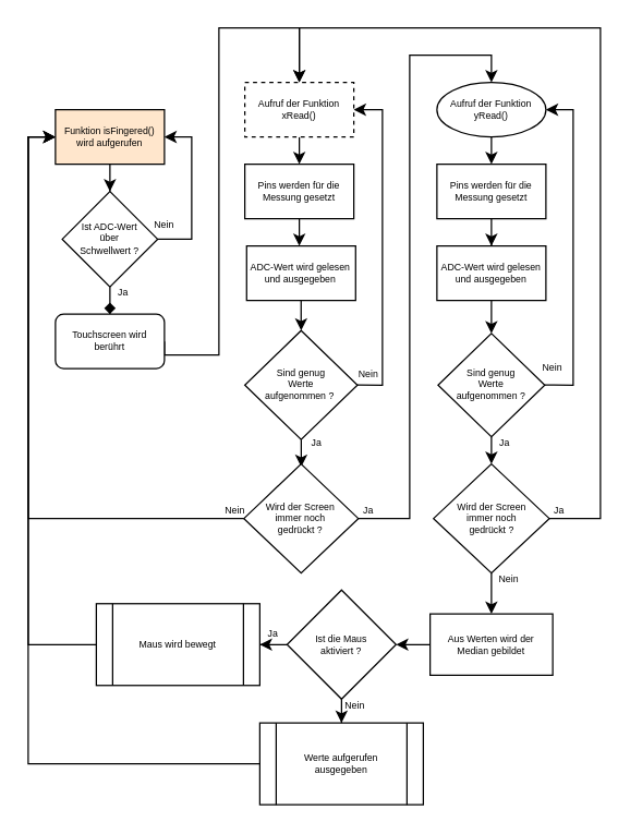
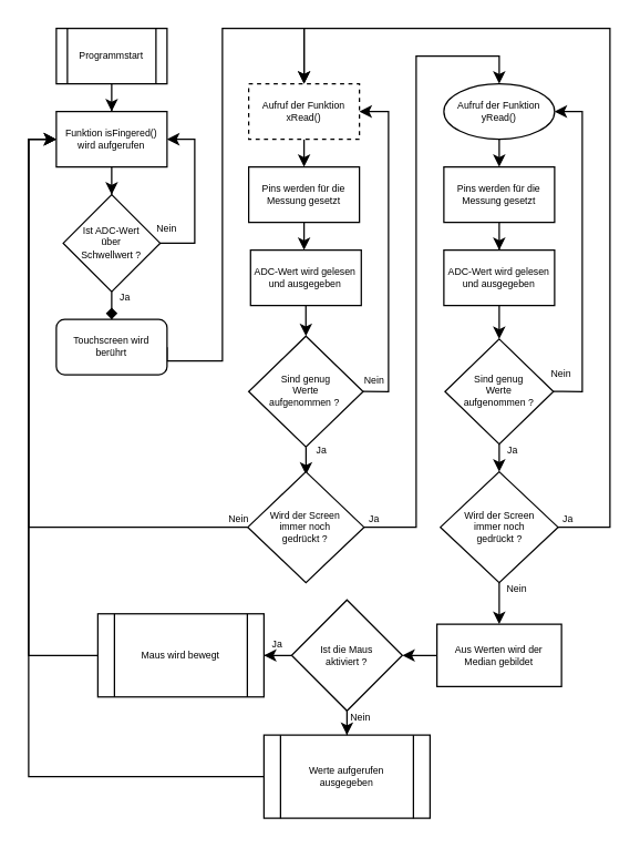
  <mxCell id="0" />
  <mxCell id="1" parent="0" />
  <mxCell id="2" style="edgeStyle=orthogonalEdgeStyle;rounded=0;orthogonalLoop=1;jettySize=auto;html=1;entryX=0.5;entryY=0;entryDx=0;entryDy=0;fontFamily=Helvetica;fontColor=#000000;fontSize=7;labelBackgroundColor=none;" parent="1" source="3" edge="1"><mxGeometry relative="1" as="geometry"><mxPoint x="219" y="120" as="targetPoint" /></mxGeometry></mxCell>
  <mxCell id="3" value="Aufruf der Funktion xRead()" style="rounded=0;whiteSpace=wrap;html=1;fontSize=7;labelBackgroundColor=none;dashed=1;" parent="1" vertex="1"><mxGeometry x="179" y="60" width="80" height="40" as="geometry" /></mxCell>
  <mxCell id="4" value="" style="edgeStyle=orthogonalEdgeStyle;rounded=0;orthogonalLoop=1;jettySize=auto;html=1;fontFamily=Helvetica;fontColor=#000000;entryX=1;entryY=0.5;entryDx=0;entryDy=0;exitX=1;exitY=0.5;exitDx=0;exitDy=0;fontSize=7;labelBackgroundColor=none;" parent="1" source="6" target="3" edge="1"><mxGeometry relative="1" as="geometry"><mxPoint x="380" y="495" as="sourcePoint" /><mxPoint x="430" y="494.5" as="targetPoint" /><Array as="points"><mxPoint x="280" y="282" /><mxPoint x="280" y="80" /></Array></mxGeometry></mxCell>
  <mxCell id="5" value="" style="edgeStyle=orthogonalEdgeStyle;rounded=0;orthogonalLoop=1;jettySize=auto;html=1;entryX=0.497;entryY=0.024;entryDx=0;entryDy=0;entryPerimeter=0;" edge="1" parent="1" source="6" target="13"><mxGeometry relative="1" as="geometry" /></mxCell>
  <mxCell id="6" value="Sind genug &lt;br&gt;Werte &lt;br&gt;aufgenommen ?&amp;nbsp;&lt;br&gt;" style="rhombus;html=1;fontSize=7;labelBackgroundColor=none;spacing=1;verticalAlign=middle;whiteSpace=wrap;" parent="1" vertex="1"><mxGeometry x="179" y="242.09" width="82.66" height="80" as="geometry" /></mxCell>
  <mxCell id="7" value="" style="edgeStyle=orthogonalEdgeStyle;rounded=0;orthogonalLoop=1;jettySize=auto;html=1;" edge="1" parent="1" source="8" target="10"><mxGeometry relative="1" as="geometry"><Array as="points"><mxPoint x="218" y="180" /><mxPoint x="218" y="180" /></Array></mxGeometry></mxCell>
  <mxCell id="8" value="Pins werden für die Messung gesetzt" style="rounded=0;whiteSpace=wrap;html=1;labelBackgroundColor=none;fontFamily=Helvetica;fontColor=#000000;fontSize=7;" parent="1" vertex="1"><mxGeometry x="179" y="120" width="80" height="40" as="geometry" /></mxCell>
  <mxCell id="9" value="" style="edgeStyle=orthogonalEdgeStyle;rounded=0;orthogonalLoop=1;jettySize=auto;html=1;entryX=0.5;entryY=0;entryDx=0;entryDy=0;" edge="1" parent="1" source="10" target="6"><mxGeometry relative="1" as="geometry" /></mxCell>
  <mxCell id="10" value="ADC-Wert wird gelesen und ausgegeben" style="rounded=0;whiteSpace=wrap;html=1;labelBackgroundColor=none;fontFamily=Helvetica;fontColor=#000000;fontSize=7;" parent="1" vertex="1"><mxGeometry x="180.33" y="180" width="80" height="40" as="geometry" /></mxCell>
  <mxCell id="11" value="" style="edgeStyle=orthogonalEdgeStyle;rounded=0;orthogonalLoop=1;jettySize=auto;html=1;fontFamily=Helvetica;fontColor=#000000;entryX=0.5;entryY=0;entryDx=0;entryDy=0;fontSize=7;labelBackgroundColor=none;exitX=1;exitY=0.5;exitDx=0;exitDy=0;" parent="1" source="13" target="15" edge="1"><mxGeometry relative="1" as="geometry"><mxPoint x="430" y="670" as="targetPoint" /><Array as="points"><mxPoint x="300" y="380" /><mxPoint x="300" y="40" /><mxPoint x="360" y="40" /></Array></mxGeometry></mxCell>
  <mxCell id="12" value="" style="edgeStyle=orthogonalEdgeStyle;rounded=0;orthogonalLoop=1;jettySize=auto;html=1;entryX=0;entryY=0.5;entryDx=0;entryDy=0;" edge="1" parent="1" source="13" target="38"><mxGeometry relative="1" as="geometry"><mxPoint x="97" y="440" as="targetPoint" /></mxGeometry></mxCell>
  <mxCell id="13" value="Wird der Screen &lt;br style=&quot;font-size: 7px&quot;&gt;immer noch &lt;br style=&quot;font-size: 7px&quot;&gt;gedrückt ?" style="rhombus;whiteSpace=wrap;html=1;labelBackgroundColor=none;fontFamily=Helvetica;fontColor=#000000;fontSize=7;" parent="1" vertex="1"><mxGeometry x="178.33" y="340" width="84" height="80" as="geometry" /></mxCell>
  <mxCell id="14" style="edgeStyle=orthogonalEdgeStyle;rounded=0;orthogonalLoop=1;jettySize=auto;html=1;entryX=0.5;entryY=0;entryDx=0;entryDy=0;fontFamily=Helvetica;fontColor=#000000;fontSize=7;labelBackgroundColor=none;" parent="1" source="15" edge="1"><mxGeometry relative="1" as="geometry"><mxPoint x="360" y="120" as="targetPoint" /></mxGeometry></mxCell>
  <mxCell id="15" value="Aufruf der Funktion yRead()" style="ellipse;whiteSpace=wrap;html=1;fontSize=7;labelBackgroundColor=none;" parent="1" vertex="1"><mxGeometry x="320" y="60" width="80" height="40" as="geometry" /></mxCell>
  <mxCell id="16" value="" style="edgeStyle=orthogonalEdgeStyle;rounded=0;orthogonalLoop=1;jettySize=auto;html=1;fontFamily=Helvetica;fontColor=#000000;entryX=1;entryY=0.5;entryDx=0;entryDy=0;exitX=1;exitY=0.5;exitDx=0;exitDy=0;fontSize=7;labelBackgroundColor=none;" parent="1" source="18" target="15" edge="1"><mxGeometry relative="1" as="geometry"><mxPoint x="600" y="495" as="sourcePoint" /><mxPoint x="650" y="494.5" as="targetPoint" /><Array as="points"><mxPoint x="420" y="282" /><mxPoint x="420" y="80" /></Array></mxGeometry></mxCell>
  <mxCell id="17" style="edgeStyle=orthogonalEdgeStyle;rounded=0;orthogonalLoop=1;jettySize=auto;html=1;fontFamily=Helvetica;fontColor=#000000;fontSize=7;exitX=0.5;exitY=1;exitDx=0;exitDy=0;labelBackgroundColor=none;entryX=0.5;entryY=0;entryDx=0;entryDy=0;" parent="1" source="18" target="25" edge="1"><mxGeometry relative="1" as="geometry"><Array as="points"><mxPoint x="360" y="330" /><mxPoint x="360" y="330" /></Array><mxPoint x="390" y="330" as="targetPoint" /></mxGeometry></mxCell>
  <mxCell id="18" value="Sind genug &lt;br&gt;Werte &lt;br&gt;aufgenommen ?&lt;br&gt;" style="rhombus;whiteSpace=wrap;html=1;fontSize=7;labelBackgroundColor=none;" parent="1" vertex="1"><mxGeometry x="320.83" y="244.18" width="78.34" height="75.82" as="geometry" /></mxCell>
  <mxCell id="19" style="edgeStyle=orthogonalEdgeStyle;rounded=0;orthogonalLoop=1;jettySize=auto;html=1;fontFamily=Helvetica;fontColor=#000000;fontSize=7;labelBackgroundColor=none;" parent="1" source="20" target="22" edge="1"><mxGeometry relative="1" as="geometry" /></mxCell>
  <mxCell id="20" value="Pins werden für die Messung gesetzt" style="rounded=0;whiteSpace=wrap;html=1;labelBackgroundColor=none;fontFamily=Helvetica;fontColor=#000000;fontSize=7;" parent="1" vertex="1"><mxGeometry x="320" y="120" width="80" height="40" as="geometry" /></mxCell>
  <mxCell id="21" style="edgeStyle=orthogonalEdgeStyle;rounded=0;orthogonalLoop=1;jettySize=auto;html=1;fontFamily=Helvetica;fontColor=#000000;fontSize=7;labelBackgroundColor=none;" parent="1" source="22" target="18" edge="1"><mxGeometry relative="1" as="geometry" /></mxCell>
  <mxCell id="22" value="ADC-Wert wird gelesen und ausgegeben" style="rounded=0;whiteSpace=wrap;html=1;labelBackgroundColor=none;fontFamily=Helvetica;fontColor=#000000;fontSize=7;" parent="1" vertex="1"><mxGeometry x="320" y="180" width="80" height="40" as="geometry" /></mxCell>
  <mxCell id="23" style="edgeStyle=orthogonalEdgeStyle;rounded=0;orthogonalLoop=1;jettySize=auto;html=1;fontFamily=Helvetica;fontColor=#000000;entryX=0.5;entryY=0;entryDx=0;entryDy=0;fontSize=7;labelBackgroundColor=none;exitX=1;exitY=0.5;exitDx=0;exitDy=0;" parent="1" source="25" target="3" edge="1"><mxGeometry relative="1" as="geometry"><mxPoint x="620" y="70" as="targetPoint" /><Array as="points"><mxPoint x="440" y="380" /><mxPoint x="440" y="20" /><mxPoint x="219" y="20" /></Array></mxGeometry></mxCell>
  <mxCell id="24" style="edgeStyle=orthogonalEdgeStyle;rounded=0;orthogonalLoop=1;jettySize=auto;html=1;fontFamily=Helvetica;fontColor=#000000;fontSize=7;exitX=0.5;exitY=1;exitDx=0;exitDy=0;labelBackgroundColor=none;entryX=0.5;entryY=0;entryDx=0;entryDy=0;" parent="1" source="25" target="34" edge="1"><mxGeometry relative="1" as="geometry"><mxPoint x="370" y="430" as="targetPoint" /><Array as="points"><mxPoint x="360" y="440" /><mxPoint x="360" y="440" /></Array></mxGeometry></mxCell>
  <mxCell id="25" value="Wird der Screen &lt;br style=&quot;font-size: 7px&quot;&gt;immer noch &lt;br style=&quot;font-size: 7px&quot;&gt;gedrückt ?" style="rhombus;whiteSpace=wrap;html=1;labelBackgroundColor=none;fontFamily=Helvetica;fontColor=#000000;fontSize=7;" parent="1" vertex="1"><mxGeometry x="317.5" y="340" width="85" height="80" as="geometry" /></mxCell>
  <mxCell id="26" value="Ja" style="text;html=1;strokeColor=none;fillColor=none;align=center;verticalAlign=middle;whiteSpace=wrap;rounded=0;labelBackgroundColor=none;fontFamily=Helvetica;fontColor=#000000;fontSize=7;" parent="1" vertex="1"><mxGeometry x="240" y="360" width="60" height="30" as="geometry" /></mxCell>
  <mxCell id="27" value="Ja" style="text;html=1;strokeColor=none;fillColor=none;align=center;verticalAlign=middle;whiteSpace=wrap;rounded=0;labelBackgroundColor=none;fontFamily=Helvetica;fontColor=#000000;fontSize=7;" parent="1" vertex="1"><mxGeometry x="380" y="360" width="60" height="30" as="geometry" /></mxCell>
  <mxCell id="28" value="Ja" style="text;html=1;strokeColor=none;fillColor=none;align=center;verticalAlign=middle;whiteSpace=wrap;rounded=0;labelBackgroundColor=none;fontFamily=Helvetica;fontColor=#000000;fontSize=7;" parent="1" vertex="1"><mxGeometry x="201.66" y="310" width="60" height="30" as="geometry" /></mxCell>
  <mxCell id="29" value="Ja" style="text;html=1;strokeColor=none;fillColor=none;align=center;verticalAlign=middle;whiteSpace=wrap;rounded=0;labelBackgroundColor=none;fontFamily=Helvetica;fontColor=#000000;fontSize=7;" parent="1" vertex="1"><mxGeometry x="340" y="310" width="60" height="30" as="geometry" /></mxCell>
  <mxCell id="30" value="Nein" style="text;html=1;strokeColor=none;fillColor=none;align=center;verticalAlign=middle;whiteSpace=wrap;rounded=0;labelBackgroundColor=none;fontFamily=Helvetica;fontColor=#000000;fontSize=7;" parent="1" vertex="1"><mxGeometry x="240" y="260" width="60" height="30" as="geometry" /></mxCell>
  <mxCell id="31" value="Nein" style="text;html=1;strokeColor=none;fillColor=none;align=center;verticalAlign=middle;whiteSpace=wrap;rounded=0;labelBackgroundColor=none;fontFamily=Helvetica;fontColor=#000000;fontSize=7;" parent="1" vertex="1"><mxGeometry x="370" y="250" width="70" height="40" as="geometry" /></mxCell>
  <mxCell id="32" value="Nein" style="text;html=1;strokeColor=none;fillColor=none;align=center;verticalAlign=middle;whiteSpace=wrap;rounded=0;labelBackgroundColor=none;fontFamily=Helvetica;fontColor=#000000;fontSize=7;" parent="1" vertex="1"><mxGeometry x="342.5" y="410" width="60" height="30" as="geometry" /></mxCell>
  <mxCell id="33" value="" style="edgeStyle=orthogonalEdgeStyle;rounded=0;orthogonalLoop=1;jettySize=auto;html=1;fontFamily=Helvetica;fontSize=7;fontColor=#000000;labelBackgroundColor=none;" parent="1" source="34" target="48" edge="1"><mxGeometry relative="1" as="geometry" /></mxCell>
  <mxCell id="34" value="Aus Werten wird der Median gebildet" style="rounded=0;whiteSpace=wrap;html=1;labelBackgroundColor=none;fontFamily=Helvetica;fontColor=#000000;fontSize=7;" parent="1" vertex="1"><mxGeometry x="315" y="450" width="90" height="45" as="geometry" /></mxCell>
+ <mxCell id="35" value="" style="edgeStyle=orthogonalEdgeStyle;rounded=0;orthogonalLoop=1;jettySize=auto;html=1;fontFamily=Helvetica;fontSize=7;fontColor=#000000;entryX=0.5;entryY=0;entryDx=0;entryDy=0;labelBackgroundColor=none;" parent="1" source="36" target="38" edge="1"><mxGeometry relative="1" as="geometry" /></mxCell>
+ <mxCell id="36" value="Programmstart" style="shape=process;whiteSpace=wrap;html=1;backgroundOutline=1;labelBackgroundColor=none;fontFamily=Helvetica;fontColor=#000000;fontSize=7;" parent="1" vertex="1"><mxGeometry x="40" y="20" width="80" height="40" as="geometry" /></mxCell>
  <mxCell id="37" value="" style="edgeStyle=orthogonalEdgeStyle;rounded=0;orthogonalLoop=1;jettySize=auto;html=1;fontFamily=Helvetica;fontSize=7;fontColor=#000000;entryX=0.5;entryY=0;entryDx=0;entryDy=0;labelBackgroundColor=none;" parent="1" source="38" target="41" edge="1"><mxGeometry relative="1" as="geometry" /></mxCell>
- <mxCell id="38" value="Funktion isFingered() wird aufgerufen" style="rounded=0;whiteSpace=wrap;html=1;labelBackgroundColor=none;fontFamily=Helvetica;fontColor=#000000;fontSize=7;fillColor=#ffe6cc;" parent="1" vertex="1"><mxGeometry x="40" y="80" width="80" height="40" as="geometry" /></mxCell>
+ <mxCell id="38" value="Funktion isFingered() wird aufgerufen" style="rounded=0;whiteSpace=wrap;html=1;labelBackgroundColor=none;fontFamily=Helvetica;fontColor=#000000;fontSize=7;" parent="1" vertex="1"><mxGeometry x="40" y="80" width="80" height="40" as="geometry" /></mxCell>
  <mxCell id="39" value="" style="edgeStyle=orthogonalEdgeStyle;rounded=0;orthogonalLoop=1;jettySize=auto;html=1;fontFamily=Helvetica;fontSize=7;fontColor=#000000;entryX=1;entryY=0.5;entryDx=0;entryDy=0;exitX=1;exitY=0.5;exitDx=0;exitDy=0;labelBackgroundColor=none;" parent="1" source="41" target="38" edge="1"><mxGeometry relative="1" as="geometry"><Array as="points"><mxPoint x="140" y="175" /><mxPoint x="140" y="100" /></Array></mxGeometry></mxCell>
  <mxCell id="40" value="" style="edgeStyle=orthogonalEdgeStyle;rounded=0;orthogonalLoop=1;jettySize=auto;html=1;fontFamily=Helvetica;fontSize=7;fontColor=#000000;labelBackgroundColor=none;endArrow=diamond;" parent="1" source="41" target="43" edge="1"><mxGeometry relative="1" as="geometry" /></mxCell>
  <mxCell id="41" value="Ist ADC-Wert &lt;br&gt;über &lt;br&gt;Schwellwert ?" style="rhombus;whiteSpace=wrap;html=1;labelBackgroundColor=none;fontFamily=Helvetica;fontColor=#000000;fontSize=7;" parent="1" vertex="1"><mxGeometry x="45" y="140" width="70" height="70" as="geometry" /></mxCell>
  <mxCell id="42" value="" style="edgeStyle=orthogonalEdgeStyle;rounded=0;orthogonalLoop=1;jettySize=auto;html=1;fontFamily=Helvetica;fontSize=7;fontColor=#000000;entryX=0.5;entryY=0;entryDx=0;entryDy=0;exitX=1;exitY=0.5;exitDx=0;exitDy=0;labelBackgroundColor=none;" parent="1" source="43" target="3" edge="1"><mxGeometry relative="1" as="geometry"><mxPoint x="190" y="140" as="targetPoint" /><Array as="points"><mxPoint x="120" y="260" /><mxPoint x="160" y="260" /><mxPoint x="160" y="20" /><mxPoint x="219" y="20" /></Array></mxGeometry></mxCell>
  <mxCell id="43" value="Touchscreen wird berührt" style="rounded=1;whiteSpace=wrap;html=1;labelBackgroundColor=none;fontFamily=Helvetica;fontSize=7;fontColor=#000000;" parent="1" vertex="1"><mxGeometry x="40" y="230" width="80" height="40" as="geometry" /></mxCell>
  <mxCell id="44" value="Nein" style="text;html=1;strokeColor=none;fillColor=none;align=center;verticalAlign=middle;whiteSpace=wrap;rounded=0;labelBackgroundColor=none;fontFamily=Helvetica;fontSize=7;fontColor=#000000;" parent="1" vertex="1"><mxGeometry x="90" y="150" width="60" height="30" as="geometry" /></mxCell>
  <mxCell id="45" value="Ja" style="text;html=1;strokeColor=none;fillColor=none;align=center;verticalAlign=middle;whiteSpace=wrap;rounded=0;labelBackgroundColor=none;fontFamily=Helvetica;fontSize=7;fontColor=#000000;" parent="1" vertex="1"><mxGeometry x="60" y="200" width="60" height="30" as="geometry" /></mxCell>
  <mxCell id="46" value="" style="edgeStyle=orthogonalEdgeStyle;rounded=0;orthogonalLoop=1;jettySize=auto;html=1;labelBackgroundColor=none;fontFamily=Helvetica;fontSize=7;fontColor=#000000;entryX=1;entryY=0.5;entryDx=0;entryDy=0;" parent="1" source="48" target="52" edge="1"><mxGeometry relative="1" as="geometry"><mxPoint x="180" y="615" as="targetPoint" /></mxGeometry></mxCell>
  <mxCell id="47" value="" style="edgeStyle=orthogonalEdgeStyle;rounded=0;orthogonalLoop=1;jettySize=auto;html=1;labelBackgroundColor=none;fontFamily=Helvetica;fontSize=7;fontColor=#000000;" parent="1" source="48" target="50" edge="1"><mxGeometry relative="1" as="geometry" /></mxCell>
  <mxCell id="48" value="Ist die Maus &lt;br&gt;aktiviert ?" style="rhombus;whiteSpace=wrap;html=1;fontSize=7;fontColor=#000000;rounded=0;labelBackgroundColor=none;" parent="1" vertex="1"><mxGeometry x="210" y="432.5" width="80" height="80" as="geometry" /></mxCell>
  <mxCell id="49" value="" style="edgeStyle=orthogonalEdgeStyle;rounded=0;orthogonalLoop=1;jettySize=auto;html=1;labelBackgroundColor=none;fontFamily=Helvetica;fontSize=7;fontColor=#000000;entryX=0;entryY=0.5;entryDx=0;entryDy=0;" parent="1" source="50" target="38" edge="1"><mxGeometry relative="1" as="geometry"><mxPoint x="145" y="700" as="targetPoint" /></mxGeometry></mxCell>
  <mxCell id="50" value="Werte aufgerufen ausgegeben" style="shape=process;whiteSpace=wrap;html=1;backgroundOutline=1;labelBackgroundColor=none;fontFamily=Helvetica;fontSize=7;fontColor=#000000;" parent="1" vertex="1"><mxGeometry x="190" y="530" width="120" height="60" as="geometry" /></mxCell>
  <mxCell id="51" value="" style="edgeStyle=orthogonalEdgeStyle;rounded=0;orthogonalLoop=1;jettySize=auto;html=1;labelBackgroundColor=none;fontFamily=Helvetica;fontSize=7;fontColor=#000000;entryX=0;entryY=0.5;entryDx=0;entryDy=0;" parent="1" source="52" target="38" edge="1"><mxGeometry relative="1" as="geometry"><mxPoint x="30" y="615" as="targetPoint" /><Array as="points"><mxPoint x="20" y="472" /><mxPoint x="20" y="100" /></Array></mxGeometry></mxCell>
  <mxCell id="52" value="Maus wird bewegt" style="shape=process;whiteSpace=wrap;html=1;backgroundOutline=1;labelBackgroundColor=none;fontFamily=Helvetica;fontSize=7;fontColor=#000000;" parent="1" vertex="1"><mxGeometry x="70" y="442.5" width="120" height="60" as="geometry" /></mxCell>
  <mxCell id="53" value="Ja" style="text;html=1;strokeColor=none;fillColor=none;align=center;verticalAlign=middle;whiteSpace=wrap;rounded=0;labelBackgroundColor=none;fontFamily=Helvetica;fontColor=#000000;fontSize=7;" parent="1" vertex="1"><mxGeometry x="170" y="450" width="60" height="30" as="geometry" /></mxCell>
  <mxCell id="54" value="Nein" style="text;html=1;strokeColor=none;fillColor=none;align=center;verticalAlign=middle;whiteSpace=wrap;rounded=0;labelBackgroundColor=none;fontFamily=Helvetica;fontColor=#000000;fontSize=7;" parent="1" vertex="1"><mxGeometry x="230" y="502.5" width="60" height="30" as="geometry" /></mxCell>
  <mxCell id="55" value="Nein" style="text;html=1;strokeColor=none;fillColor=none;align=center;verticalAlign=middle;whiteSpace=wrap;rounded=0;labelBackgroundColor=none;fontFamily=Helvetica;fontColor=#000000;fontSize=7;" vertex="1" parent="1"><mxGeometry x="141.66" y="360" width="60" height="30" as="geometry" /></mxCell>
